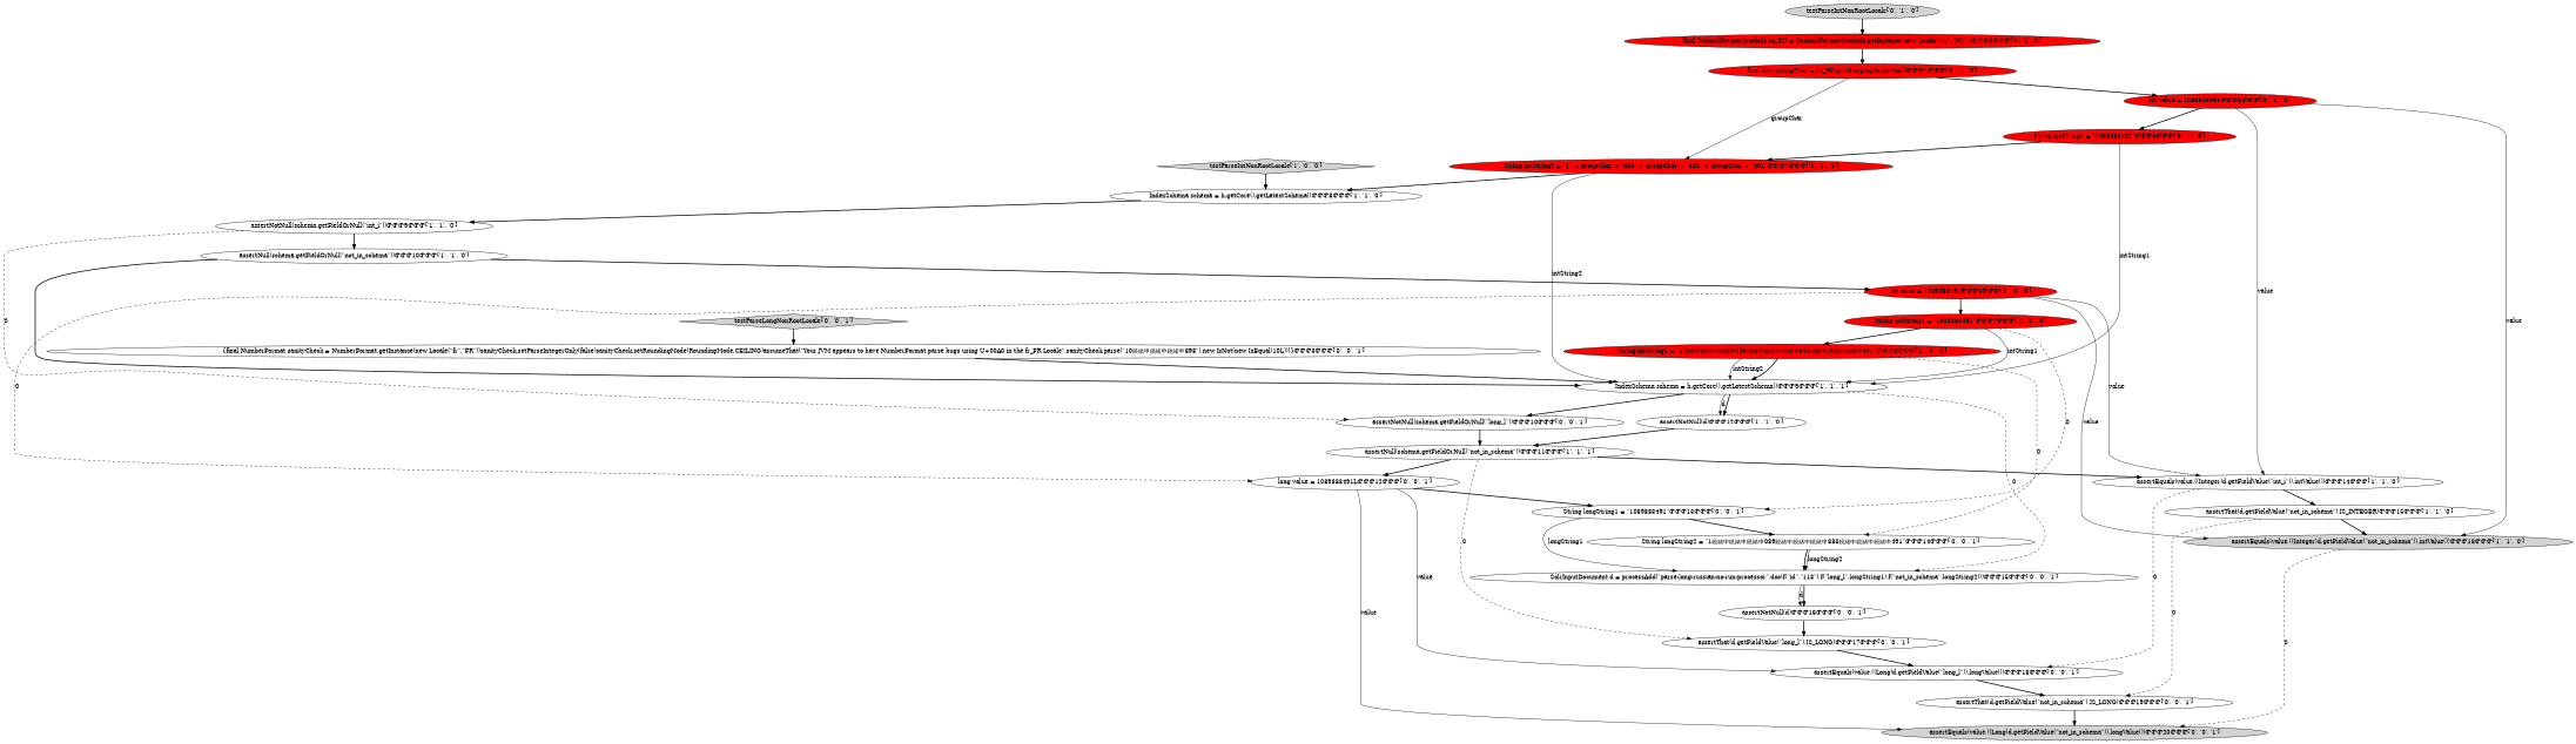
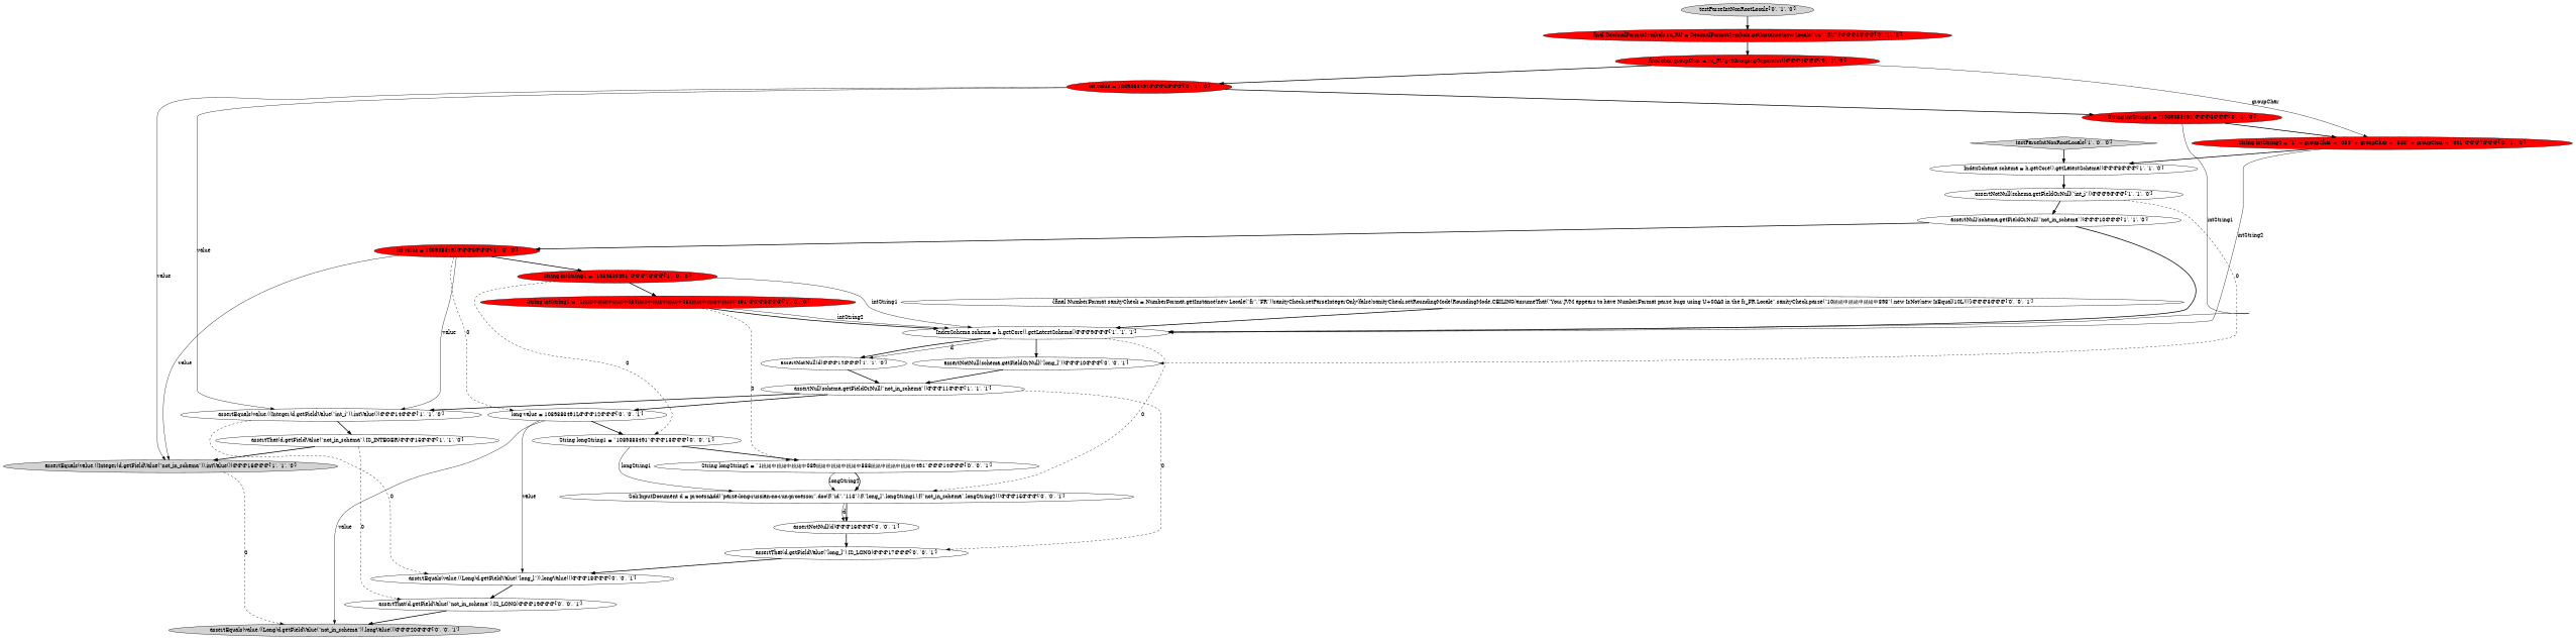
  digraph {
    node [fillcolor=white shape=ellipse style=filled]
    edge [style=bold]
    n1 [label="assertThat(d.getFieldValue(\"long_l\"),IS_LONG)@@@17@@@['0', '0', '1']"]
    n2 [label="assertEquals(value,((Long)d.getFieldValue(\"long_l\")).longValue())@@@18@@@['0', '0', '1']"]
    n3 [label="assertThat(d.getFieldValue(\"not_in_schema\"),IS_LONG)@@@19@@@['0', '0', '1']"]
    n4 [label="assertNotNull(d)@@@12@@@['1', '1', '0']"]
    n5 [label="assertNull(schema.getFieldOrNull(\"not_in_schema\"))@@@11@@@['1', '1', '1']"]
    n6 [label="long value = 1089883491L@@@12@@@['0', '0', '1']"]
    n7 [label="assertEquals(value,((Integer)d.getFieldValue(\"int_i\")).intValue())@@@14@@@['1', '1', '0']"]
    n8 [label="String longString2 = \"1鐃緒申鐃緒申鐃緒申089鐃緒申鐃緒申鐃緒申883鐃緒申鐃緒申鐃緒申491\"@@@14@@@['0', '0', '1']"]
    n9 [label="SolrInputDocument d = processAdd(\"parse-long-russian-no-run-processor\",doc(f(\"id\",\"113\"),f(\"long_l\",longString1),f(\"not_in_schema\",longString2)))@@@15@@@['0', '0', '1']"]
    n10 [label="assertNotNull(d)@@@16@@@['0', '0', '1']"]
    n11 [label="{final NumberFormat sanityCheck = NumberFormat.getInstance(new Locale(\"fr\",\"FR\"))sanityCheck.setParseIntegerOnly(false)sanityCheck.setRoundingMode(RoundingMode.CEILING)assumeThat(\"Your JVM appears to have NumberFormat parse bugs using U+00A0 in the fr_FR Locale\",sanityCheck.parse(\"10鐃緒申鐃緒申鐃緒申898\"),new IsNot(new IsEqual(10L)))}@@@3@@@['0', '0', '1']"]
    n12 [label="IndexSchema schema = h.getCore().getLatestSchema()@@@9@@@['1', '1', '1']"]
    n13 [label="assertNotNull(schema.getFieldOrNull(\"long_l\"))@@@10@@@['0', '0', '1']"]
    n14 [label="IndexSchema schema = h.getCore().getLatestSchema()@@@8@@@['1', '1', '0']"]
    n15 [label="assertNotNull(schema.getFieldOrNull(\"int_i\"))@@@9@@@['1', '1', '0']"]
    n16 [label="assertNull(schema.getFieldOrNull(\"not_in_schema\"))@@@10@@@['1', '1', '0']"]
    n17 [fillcolor=lightgray label="assertEquals(value,((Long)d.getFieldValue(\"not_in_schema\")).longValue())@@@20@@@['0', '0', '1']"]
    n18 [label="String longString1 = \"1089883491\"@@@13@@@['0', '0', '1']"]
    n19 [label="assertThat(d.getFieldValue(\"not_in_schema\"),IS_INTEGER)@@@15@@@['1', '1', '0']"]
    n20 [fillcolor=lightgray label="testParseIntNonRootLocale['1', '0', '0']" shape=diamond]
    n21 [fillcolor=red label="int value = 1089883491@@@6@@@['1', '0', '0']"]
    n22 [fillcolor=red label="String intString1 = \"1089883491\"@@@7@@@['1', '0', '0']"]
    n23 [fillcolor=lightgray label="assertEquals(value,((Integer)d.getFieldValue(\"not_in_schema\")).intValue())@@@16@@@['1', '1', '0']"]
    n24 [fillcolor=red label="final char groupChar = ru_RU.getGroupingSeparator()@@@4@@@['0', '1', '0']"]
    n25 [fillcolor=red label="String intString2 = \"1\" + groupChar + \"089\" + groupChar + \"883\" + groupChar + \"491\"@@@7@@@['0', '1', '0']"]
    n26 [fillcolor=red label="int value = 1089883491@@@5@@@['0', '1', '0']"]
    n27 [fillcolor=red label="String intString1 = \"1089883491\"@@@6@@@['0', '1', '0']"]
    n28 [fillcolor=red label="String intString2 = \"1鐃緒申鐃緒申鐃緒申089鐃緒申鐃緒申鐃緒申883鐃緒申鐃緒申鐃緒申491\"@@@8@@@['1', '0', '0']"]
    n29 [fillcolor=red label="final DecimalFormatSymbols ru_RU = DecimalFormatSymbols.getInstance(new Locale(\"ru\",\"RU\"))@@@3@@@['0', '1', '0']"]
-   n30 [fillcolor=lightgray label="testParseLongNonRootLocale['0', '0', '1']" shape=diamond]
    n31 [fillcolor=lightgray label="testParseIntNonRootLocale['0', '1', '0']"]
    n1 -> n2
    n2 -> n3
    n3 -> n17
    n4 -> n5
    n5 -> n1 [label=0 style=dashed]
    n5 -> n6
    n5 -> n7
    n6 -> n2 [label=value style=solid]
    n6 -> n17 [label=value style=solid]
    n6 -> n18
    n7 -> n2 [label=0 style=dashed]
    n7 -> n19
    n8 -> n9 [label=longString2 style=solid]
    n8 -> n9
    n9 -> n10 [label=d style=solid]
    n9 -> n10
    n10 -> n1
    n11 -> n12
    n12 -> n4
    n12 -> n4 [label=d style=solid]
    n12 -> n9 [label=0 style=dashed]
    n12 -> n13
    n13 -> n5
    n14 -> n15
    n15 -> n13 [label=0 style=dashed]
    n15 -> n16
    n16 -> n12
    n16 -> n21
    n18 -> n8
    n18 -> n9 [label=longString1 style=solid]
    n19 -> n3 [label=0 style=dashed]
    n19 -> n23
    n20 -> n14
    n21 -> n6 [label=0 style=dashed]
    n21 -> n7 [label=value style=solid]
    n21 -> n22
    n21 -> n23 [label=value style=solid]
    n22 -> n12 [label=intString1 style=solid]
    n22 -> n18 [label=0 style=dashed]
    n22 -> n28
    n23 -> n17 [label=0 style=dashed]
    n24 -> n25 [label=groupChar style=solid]
    n24 -> n26
    n25 -> n12 [label=intString2 style=solid]
    n25 -> n14
    n26 -> n7 [label=value style=solid]
    n26 -> n23 [label=value style=solid]
    n26 -> n27
    n27 -> n12 [label=intString1 style=solid]
    n27 -> n25
    n28 -> n8 [label=0 style=dashed]
    n28 -> n12
    n28 -> n12 [label=intString2 style=solid]
    n29 -> n24
-   n30 -> n11
    n31 -> n29
  }
